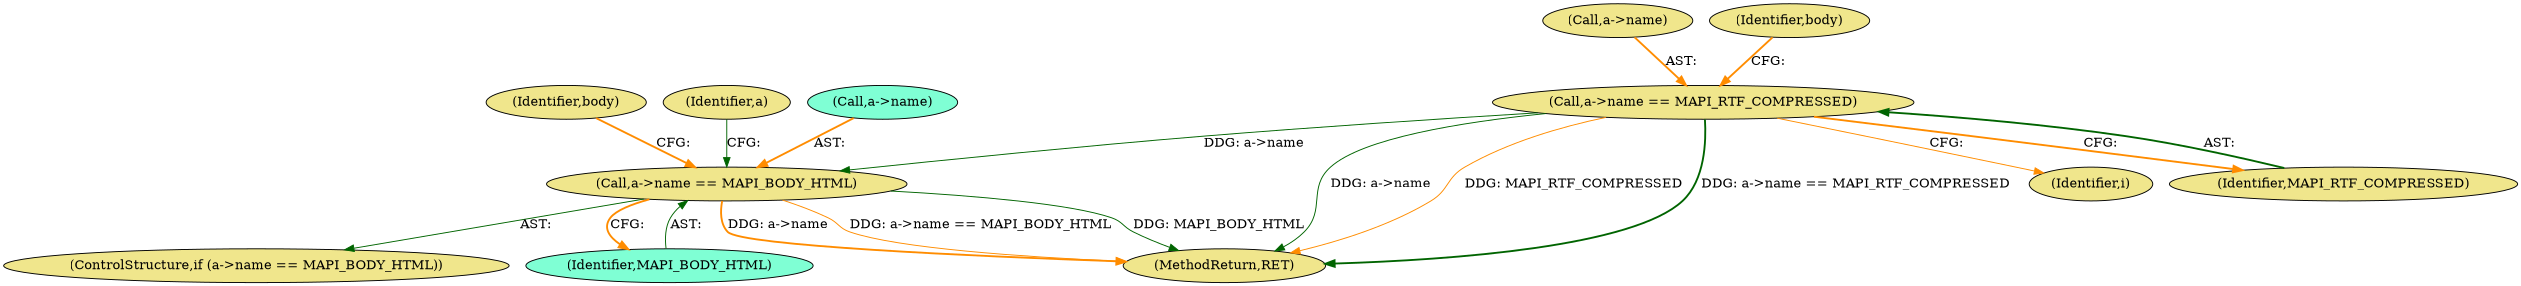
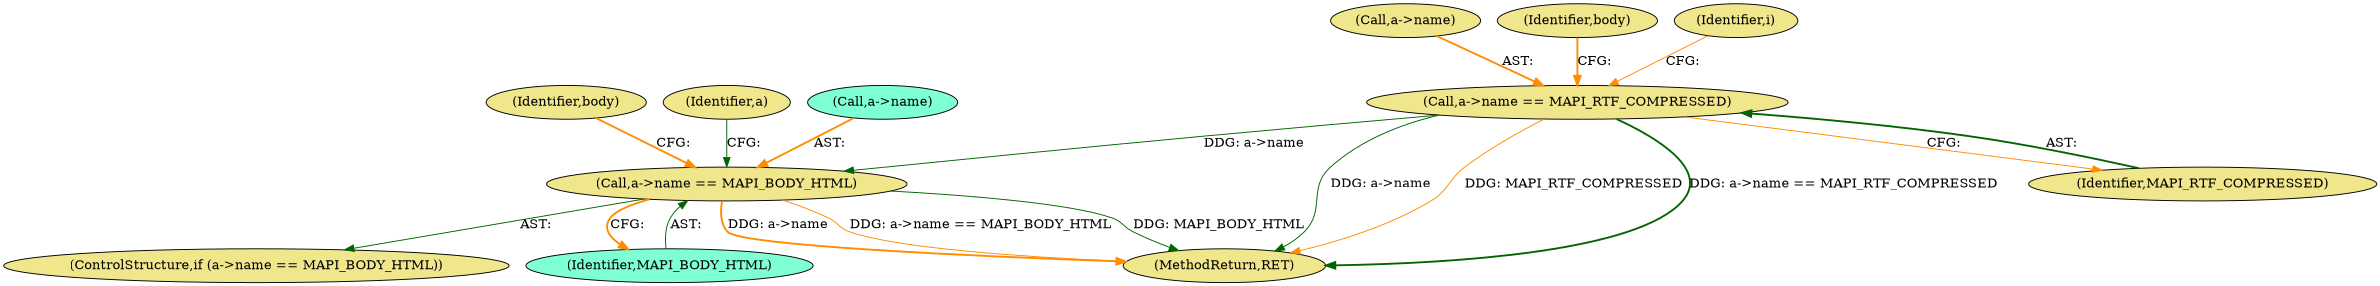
  digraph {
    node [fillcolor=khaki style=filled]
    edge [color=darkorange style=solid]
    n1 [label="(Call,a->name == MAPI_RTF_COMPRESSED)"]
    n2 [label="(Call,a->name == MAPI_BODY_HTML)"]
    n3 [label="(Identifier,MAPI_RTF_COMPRESSED)"]
    n4 [label="(MethodReturn,RET)"]
    n5 [label="(ControlStructure,if (a->name == MAPI_BODY_HTML))"]
    n6 [fillcolor=aquamarine label="(Identifier,MAPI_BODY_HTML)"]
    n7 [label="(Identifier,body)"]
    n8 [label="(Identifier,a)"]
    n9 [label="(Call,a->name)"]
    n10 [label="(Identifier,body)"]
    n11 [label="(Identifier,i)"]
    n12 [fillcolor=aquamarine label="(Call,a->name)"]
    n1 -> n2 [color=darkgreen label="DDG: a->name"]
-   n1 -> n3 [label="CFG: " style=bold]
+   n1 -> n3 [label="CFG: "]
    n1 -> n4 [color=darkgreen label="DDG: a->name"]
    n1 -> n4 [label="DDG: MAPI_RTF_COMPRESSED"]
    n1 -> n4 [color=darkgreen label="DDG: a->name == MAPI_RTF_COMPRESSED" style=bold]
    n2 -> n4 [label="DDG: a->name" style=bold]
    n2 -> n4 [label="DDG: a->name == MAPI_BODY_HTML"]
    n2 -> n4 [color=darkgreen label="DDG: MAPI_BODY_HTML"]
    n2 -> n5 [color=darkgreen label="AST: "]
    n2 -> n6 [label="CFG: " style=bold]
    n3 -> n1 [color=darkgreen label="AST: " style=bold]
    n6 -> n2 [color=darkgreen label="AST: "]
    n7 -> n2 [label="CFG: " style=bold]
    n8 -> n2 [color=darkgreen label="CFG: "]
    n9 -> n1 [label="AST: " style=bold]
    n10 -> n1 [label="CFG: " style=bold]
-   n1 -> n11 [label="CFG: "]
+   n11 -> n1 [label="CFG: "]
    n12 -> n2 [label="AST: " style=bold]
  }
